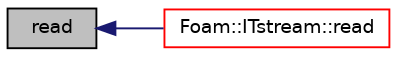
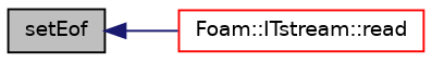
  digraph {
    rankdir=LR
    node [fontname=Helvetica fontsize=10 shape=record]
-   n1 [color=black fillcolor=grey75 fontcolor=black height=0.2 label=read style=filled width=0.4]
+   n1 [color=black fillcolor=grey75 fontcolor=black height=0.2 label=setEof style=filled width=0.4]
    n2 [color=red height=0.2 label="Foam::ITstream::read" width=0.4]
    n1 -> n2 [color=midnightblue dir=back fontname=Helvetica fontsize=10 labelfontname=Helvetica labelfontsize=10 style=solid]
  }
